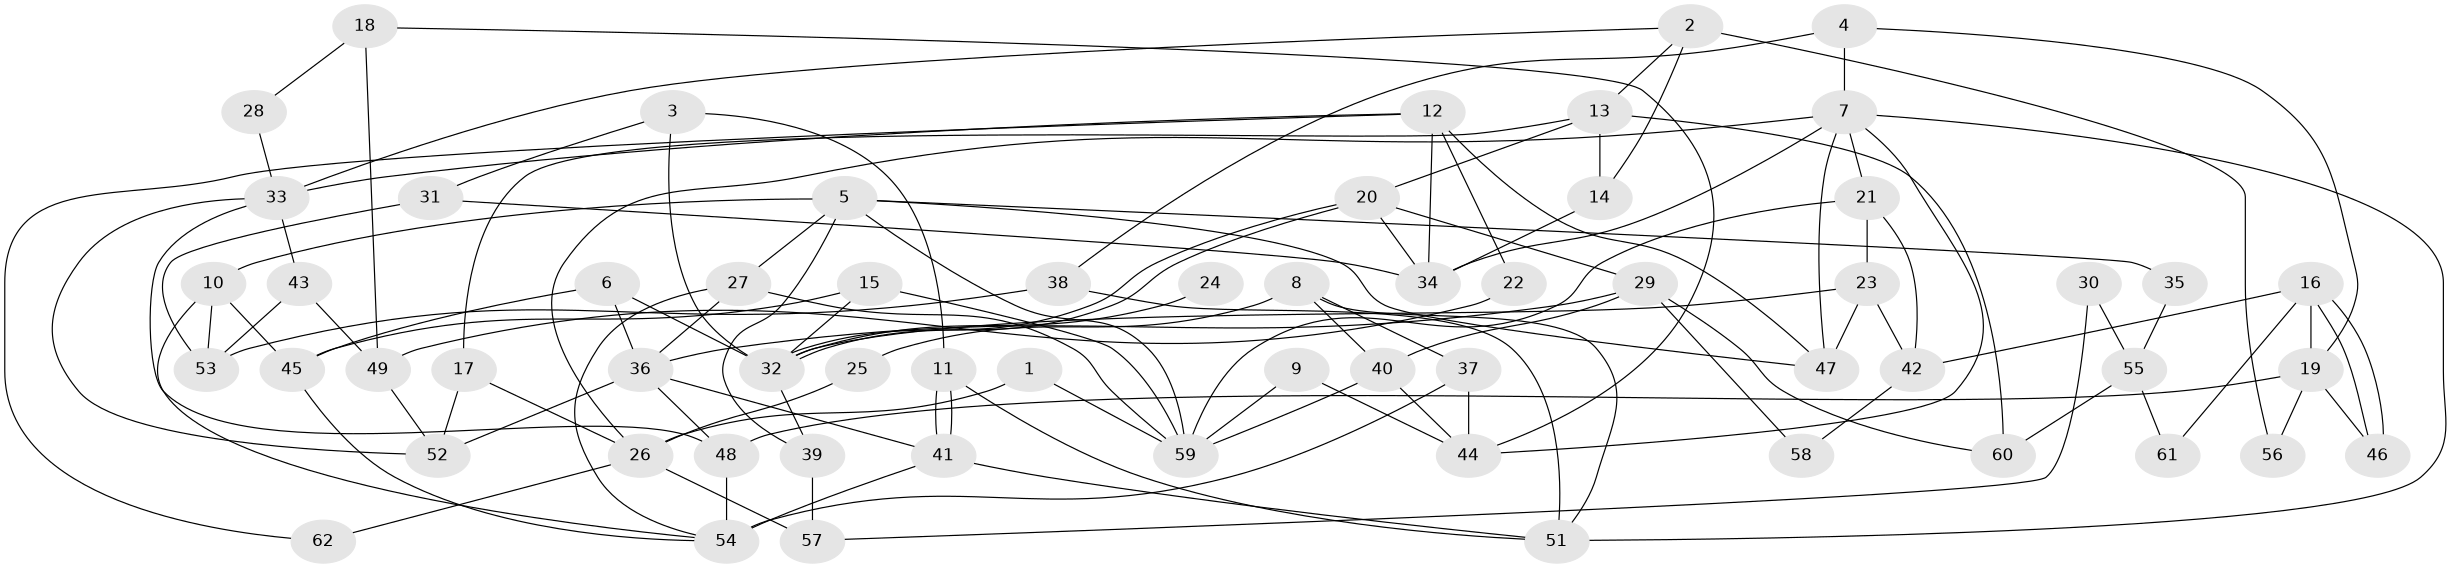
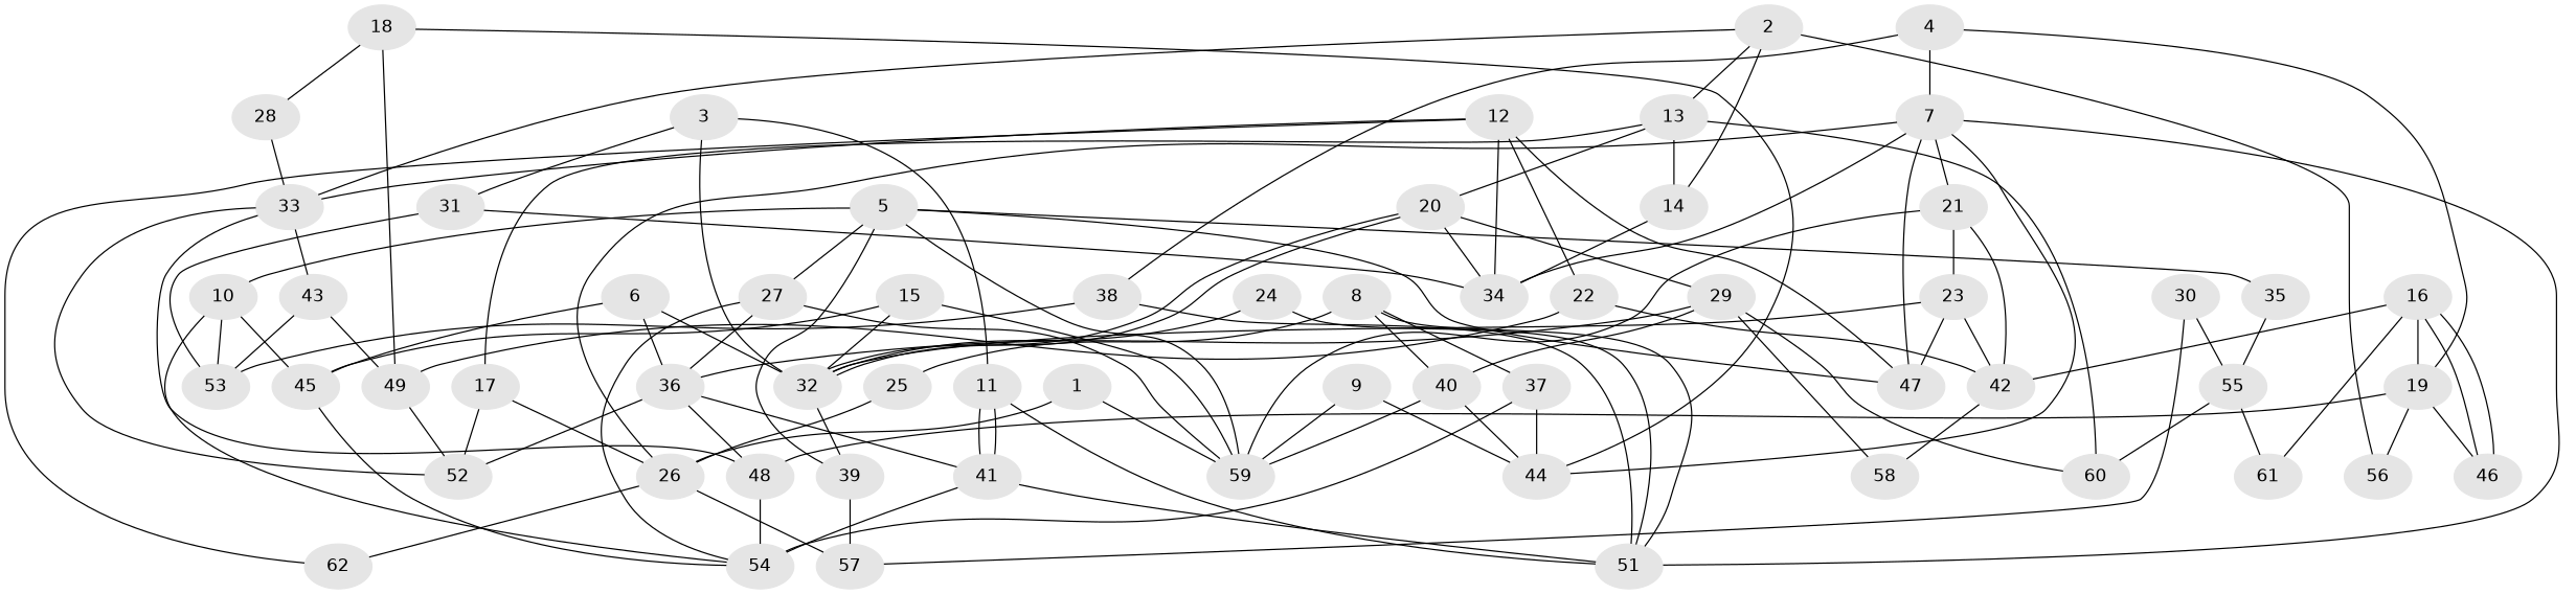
  graph {
    fontname="DejaVu Sans"
    node [color=gray90 fontname="DejaVu Sans" style=filled]
    edge [fontname="DejaVu Sans"]
    1
    26
    59
    62
    57
    2
    13
    14
    33
    56
    17
    20
    60
    34
    52
    48
    43
    3
    11
    31
    32
    51
    41
    53
    39
    4
    7
    19
    38
    47
    21
    44
    46
    5
    10
    27
    35
    45
    54
    36
    55
    6
    42
    23
    8
    25
    37
    40
    9
    12
    22
    49
    29
    15
    16
    61
    30
    58
    18
    28
    24
    1 -- 26
    1 -- 59
    26 -- 62
    26 -- 57
    2 -- 13
    2 -- 14
    2 -- 33
    2 -- 56
    13 -- 14
    13 -- 17
    13 -- 20
    13 -- 60
    14 -- 34
    33 -- 52
    33 -- 48
    33 -- 43
    17 -- 26
    17 -- 52
    20 -- 34
    20 -- 32
    20 -- 32
    20 -- 29
    48 -- 54
    43 -- 53
    43 -- 49
    3 -- 11
    3 -- 31
    3 -- 32
    11 -- 51
    11 -- 41
    11 -- 41
    31 -- 34
    31 -- 53
    32 -- 39
    41 -- 51
    41 -- 54
    39 -- 57
    4 -- 7
    4 -- 19
    4 -- 38
    7 -- 26
    7 -- 34
    7 -- 51
    7 -- 47
    7 -- 21
    7 -- 44
    19 -- 56
    19 -- 48
    19 -- 46
    38 -- 51
    38 -- 53
    21 -- 59
    21 -- 42
    21 -- 23
    5 -- 59
    5 -- 39
    5 -- 47
    5 -- 10
    5 -- 27
    5 -- 35
    10 -- 53
    10 -- 45
    10 -- 54
    27 -- 59
    27 -- 54
    27 -- 36
    35 -- 55
    45 -- 54
    36 -- 52
    36 -- 48
    36 -- 41
    55 -- 60
    55 -- 61
    6 -- 32
    6 -- 45
    6 -- 36
    42 -- 58
    23 -- 32
    23 -- 47
    23 -- 42
    8 -- 51
    8 -- 25
    8 -- 37
    8 -- 40
    25 -- 26
    37 -- 44
    37 -- 54
    40 -- 59
    40 -- 44
    9 -- 59
    9 -- 44
    12 -- 62
    12 -- 33
    12 -- 34
    12 -- 47
    12 -- 22
+   22 -- 42
    22 -- 49
    49 -- 52
    29 -- 60
    29 -- 36
    29 -- 40
    29 -- 58
    15 -- 59
    15 -- 32
    15 -- 45
    16 -- 19
    16 -- 46
    16 -- 46
    16 -- 42
    16 -- 61
    30 -- 57
    30 -- 55
    18 -- 44
    18 -- 49
    18 -- 28
    28 -- 33
    24 -- 32
+   24 -- 51
  }
